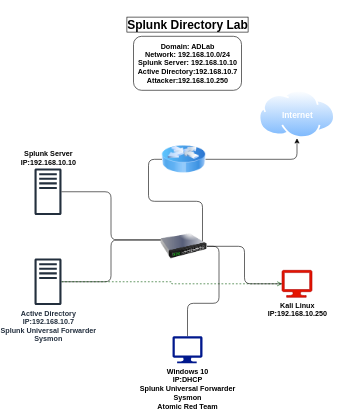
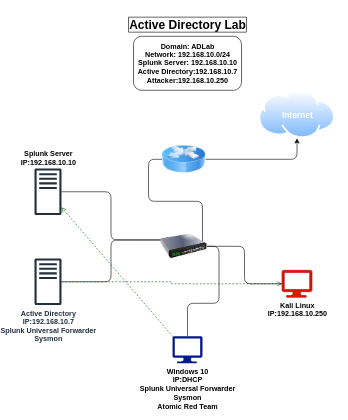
  <mxCell id="0" />
  <mxCell id="1" parent="0" />
  <mxCell id="2" value="Splunk Server&lt;div&gt;IP:192.168.10.10&lt;/div&gt;" style="sketch=0;outlineConnect=0;fontColor=default;gradientColor=none;fillColor=#232F3D;strokeColor=none;dashed=0;verticalLabelPosition=top;verticalAlign=bottom;align=center;html=1;fontSize=12;fontStyle=1;aspect=fixed;pointerEvents=1;shape=mxgraph.aws4.traditional_server;labelPosition=center;textShadow=0;" vertex="1" parent="1"><mxGeometry x="20" y="280" width="45" height="78" as="geometry" /></mxCell>
  <mxCell id="3" style="edgeStyle=orthogonalEdgeStyle;rounded=1;orthogonalLoop=1;jettySize=auto;html=1;entryX=0.003;entryY=0.368;entryDx=0;entryDy=0;entryPerimeter=0;endArrow=none;endFill=0;curved=0;" edge="1" parent="1" source="5" target="15"><mxGeometry relative="1" as="geometry" /></mxCell>
  <mxCell id="4" value="" style="edgeStyle=orthogonalEdgeStyle;rounded=0;orthogonalLoop=1;jettySize=auto;html=1;endArrow=open;endFill=0;dashed=1;fillColor=#008a00;strokeColor=#005700;" edge="1" parent="1" source="5" target="10"><mxGeometry relative="1" as="geometry" /></mxCell>
  <mxCell id="5" value="Active Directory&lt;div&gt;IP:192.168.10.7&lt;/div&gt;&lt;div&gt;Splunk Universal Forwarder&lt;/div&gt;&lt;div&gt;Sysmon&lt;/div&gt;" style="sketch=0;outlineConnect=0;fontColor=#232F3E;gradientColor=none;fillColor=#232F3D;strokeColor=none;dashed=0;verticalLabelPosition=bottom;verticalAlign=top;align=center;html=1;fontSize=12;fontStyle=1;aspect=fixed;pointerEvents=1;shape=mxgraph.aws4.traditional_server;" vertex="1" parent="1"><mxGeometry x="20" y="430" width="45" height="78" as="geometry" /></mxCell>
  <mxCell id="6" style="edgeStyle=orthogonalEdgeStyle;rounded=1;orthogonalLoop=1;jettySize=auto;html=1;entryX=1;entryY=0.5;entryDx=0;entryDy=0;strokeColor=default;curved=0;shadow=0;flowAnimation=0;strokeWidth=1;endArrow=none;endFill=0;" edge="1" parent="1" source="8" target="15"><mxGeometry relative="1" as="geometry" /></mxCell>
+ <mxCell id="7" style="rounded=0;orthogonalLoop=1;jettySize=auto;html=1;exitX=0.02;exitY=0.02;exitDx=0;exitDy=0;exitPerimeter=0;dashed=1;endArrow=open;endFill=0;fillColor=#008a00;strokeColor=#005700;" edge="1" parent="1" source="8" target="2"><mxGeometry relative="1" as="geometry"><mxPoint x="180" y="500" as="targetPoint" /></mxGeometry></mxCell>
  <mxCell id="8" value="Windows 10&lt;div&gt;IP:DHCP&lt;/div&gt;&lt;div&gt;Splunk Universal Forwarder&lt;/div&gt;&lt;div&gt;Sysmon&lt;/div&gt;&lt;div&gt;Atomic Red Team&lt;/div&gt;&lt;div&gt;&lt;br&gt;&lt;/div&gt;" style="sketch=0;aspect=fixed;pointerEvents=1;shadow=0;dashed=0;html=1;strokeColor=none;labelPosition=center;verticalLabelPosition=bottom;verticalAlign=top;align=center;fillColor=#00188D;shape=mxgraph.azure.computer;fontStyle=1" vertex="1" parent="1"><mxGeometry x="250" y="560" width="50" height="45" as="geometry" /></mxCell>
  <mxCell id="9" style="edgeStyle=orthogonalEdgeStyle;rounded=1;orthogonalLoop=1;jettySize=auto;html=1;strokeColor=default;curved=0;endArrow=none;endFill=0;" edge="1" parent="1" source="10" target="15"><mxGeometry relative="1" as="geometry" /></mxCell>
  <mxCell id="10" value="Kali Linux&lt;div&gt;IP:192.168.10.250&lt;/div&gt;&lt;div&gt;&lt;br&gt;&lt;/div&gt;" style="sketch=0;aspect=fixed;pointerEvents=1;shadow=0;dashed=0;html=1;strokeColor=#B20000;labelPosition=center;verticalLabelPosition=bottom;verticalAlign=top;align=center;fillColor=#e51400;shape=mxgraph.azure.computer;fontColor=#000000;fontStyle=1" vertex="1" parent="1"><mxGeometry x="432.5" y="450" width="50" height="45" as="geometry" /></mxCell>
  <mxCell id="11" style="edgeStyle=orthogonalEdgeStyle;rounded=1;orthogonalLoop=1;jettySize=auto;html=1;entryX=0.5;entryY=1;entryDx=0;entryDy=0;curved=0;" edge="1" parent="1" source="12" target="13"><mxGeometry relative="1" as="geometry" /></mxCell>
  <mxCell id="12" value="" style="image;html=1;image=img/lib/clip_art/networking/Router_Icon_128x128.png;imageBorder=none;" vertex="1" parent="1"><mxGeometry x="232.5" y="230" width="72.5" height="70" as="geometry" /></mxCell>
  <mxCell id="13" value="Internet" style="image;aspect=fixed;perimeter=ellipsePerimeter;html=1;align=center;shadow=0;dashed=0;spacingTop=3;image=img/lib/active_directory/internet_cloud.svg;labelPosition=center;verticalLabelPosition=middle;verticalAlign=middle;labelBackgroundColor=none;fontColor=#FFFFFF;fontStyle=1;fontSize=14;" vertex="1" parent="1"><mxGeometry x="394.01" y="150" width="126.98" height="80" as="geometry" /></mxCell>
  <mxCell id="14" value="" style="edgeStyle=orthogonalEdgeStyle;rounded=1;orthogonalLoop=1;jettySize=auto;html=1;exitX=0.903;exitY=0.5;exitDx=0;exitDy=0;exitPerimeter=0;endArrow=none;endFill=0;entryX=0;entryY=0.5;entryDx=0;entryDy=0;curved=0;" edge="1" parent="1" source="15" target="12"><mxGeometry relative="1" as="geometry"><mxPoint x="220" y="350" as="sourcePoint" /></mxGeometry></mxCell>
  <mxCell id="15" value="" style="image;html=1;image=img/lib/clip_art/networking/Switch_128x128.png;imageBorder=none;shadow=0;perimeterSpacing=0;imageBackground=none;" vertex="1" parent="1"><mxGeometry x="230" y="370" width="77.5" height="80" as="geometry" /></mxCell>
  <mxCell id="16" value="Domain: ADLab&lt;div&gt;Network: 192.168.10.0/24&lt;/div&gt;&lt;div&gt;Splunk Server: 192.168.10.10&lt;/div&gt;&lt;div&gt;Active Directory:192.168.10.7&lt;/div&gt;&lt;div&gt;Attacker:192.168.10.250&lt;/div&gt;" style="text;html=1;align=center;verticalAlign=middle;resizable=0;points=[];autosize=1;rounded=1;glass=0;shadow=0;fillColor=none;strokeColor=default;fontColor=default;gradientColor=none;fontStyle=1" vertex="1" parent="1"><mxGeometry x="185" y="60" width="180" height="90" as="geometry" /></mxCell>
  <mxCell id="17" style="edgeStyle=orthogonalEdgeStyle;rounded=1;orthogonalLoop=1;jettySize=auto;html=1;entryX=0.013;entryY=0.368;entryDx=0;entryDy=0;entryPerimeter=0;endArrow=none;endFill=0;curved=0;" edge="1" parent="1" source="2" target="15"><mxGeometry relative="1" as="geometry" /></mxCell>
- <mxCell id="18" value="Splunk Directory Lab" style="text;html=1;align=center;verticalAlign=middle;resizable=0;points=[];autosize=1;strokeColor=none;fillColor=none;fontStyle=1;fontSize=20;labelPosition=center;verticalLabelPosition=middle;horizontal=1;labelBorderColor=default;" vertex="1" parent="1"><mxGeometry x="175" y="20" width="200" height="40" as="geometry" /></mxCell>
+ <mxCell id="18" value="Active Directory Lab" style="text;html=1;align=center;verticalAlign=middle;resizable=0;points=[];autosize=1;strokeColor=none;fillColor=none;fontStyle=1;fontSize=20;labelPosition=center;verticalLabelPosition=middle;horizontal=1;labelBorderColor=default;" vertex="1" parent="1"><mxGeometry x="175" y="20" width="200" height="40" as="geometry" /></mxCell>
